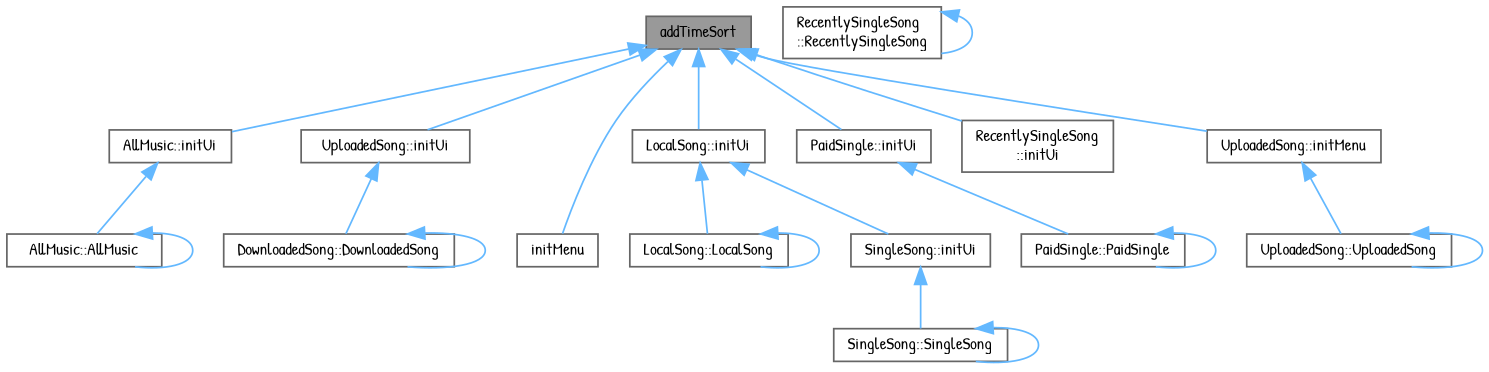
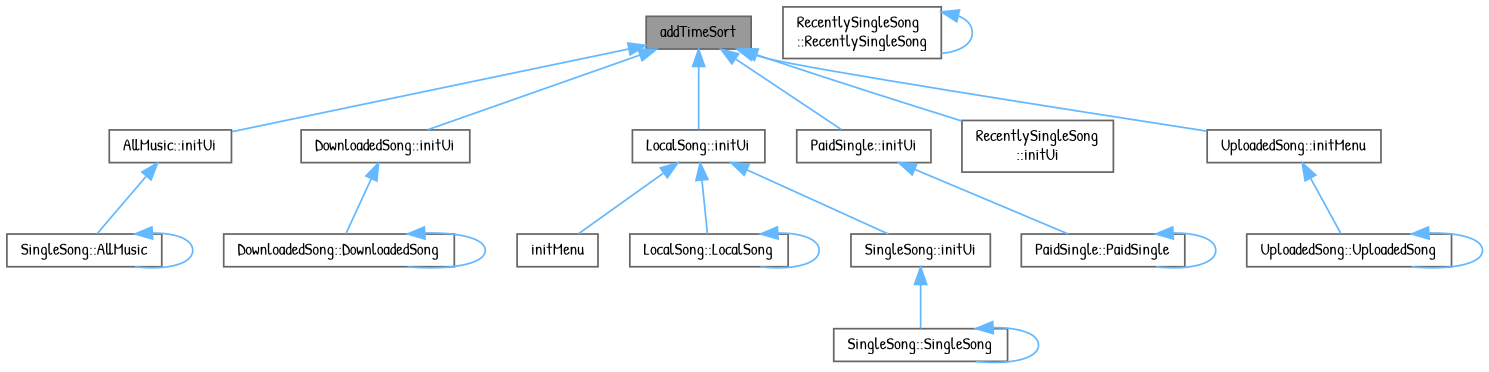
  digraph {
    fontname="Patrick Hand"
    rankdir=TB
    node [color=grey40 fillcolor=white fontname="Patrick Hand" fontsize=10 shape=box style=filled]
    edge [color=steelblue1 dir=back fontname="Patrick Hand" fontsize=10 labelfontname=Helvetica labelfontsize=10 style=solid]
    n1 [color=gray40 fillcolor=grey60 fontcolor=black height=0.2 label=addTimeSort width=0.4]
    n2 [height=0.2 label=initMenu width=0.4]
    n3 [height=0.2 label="AllMusic::initUi" width=0.4]
-   n4 [height=0.2 label="UploadedSong::initUi" width=0.4]
+   n4 [height=0.2 label="DownloadedSong::initUi" width=0.4]
    n5 [height=0.2 label="LocalSong::initUi" width=0.4]
    n6 [height=0.2 label="PaidSingle::initUi" width=0.4]
    n7 [height=0.2 label="RecentlySingleSong\l::initUi" width=0.4]
    n8 [height=0.2 label="UploadedSong::initMenu" width=0.4]
-   n9 [height=0.2 label="AllMusic::AllMusic" width=0.4]
+   n9 [height=0.2 label="SingleSong::AllMusic" width=0.4]
    n10 [height=0.2 label="DownloadedSong::DownloadedSong" width=0.4]
    n11 [height=0.2 label="SingleSong::initUi" width=0.4]
    n12 [height=0.2 label="LocalSong::LocalSong" width=0.4]
    n13 [height=0.2 label="PaidSingle::PaidSingle" width=0.4]
    n14 [height=0.2 label="SingleSong::SingleSong" width=0.4]
    n15 [height=0.2 label="UploadedSong::UploadedSong" width=0.4]
    n16 [height=0.2 label="RecentlySingleSong\l::RecentlySingleSong" width=0.4]
-   n1 -> n2
+   n5 -> n2
    n1 -> n3
    n1 -> n4
    n1 -> n5
    n1 -> n6
    n1 -> n7
    n1 -> n8
    n3 -> n9
    n4 -> n10
    n5 -> n11
    n5 -> n12
    n6 -> n13
    n8 -> n15
    n9 -> n9
    n10 -> n10
    n11 -> n14
    n12 -> n12
    n13 -> n13
    n14 -> n14
    n15 -> n15
    n16 -> n16
  }
